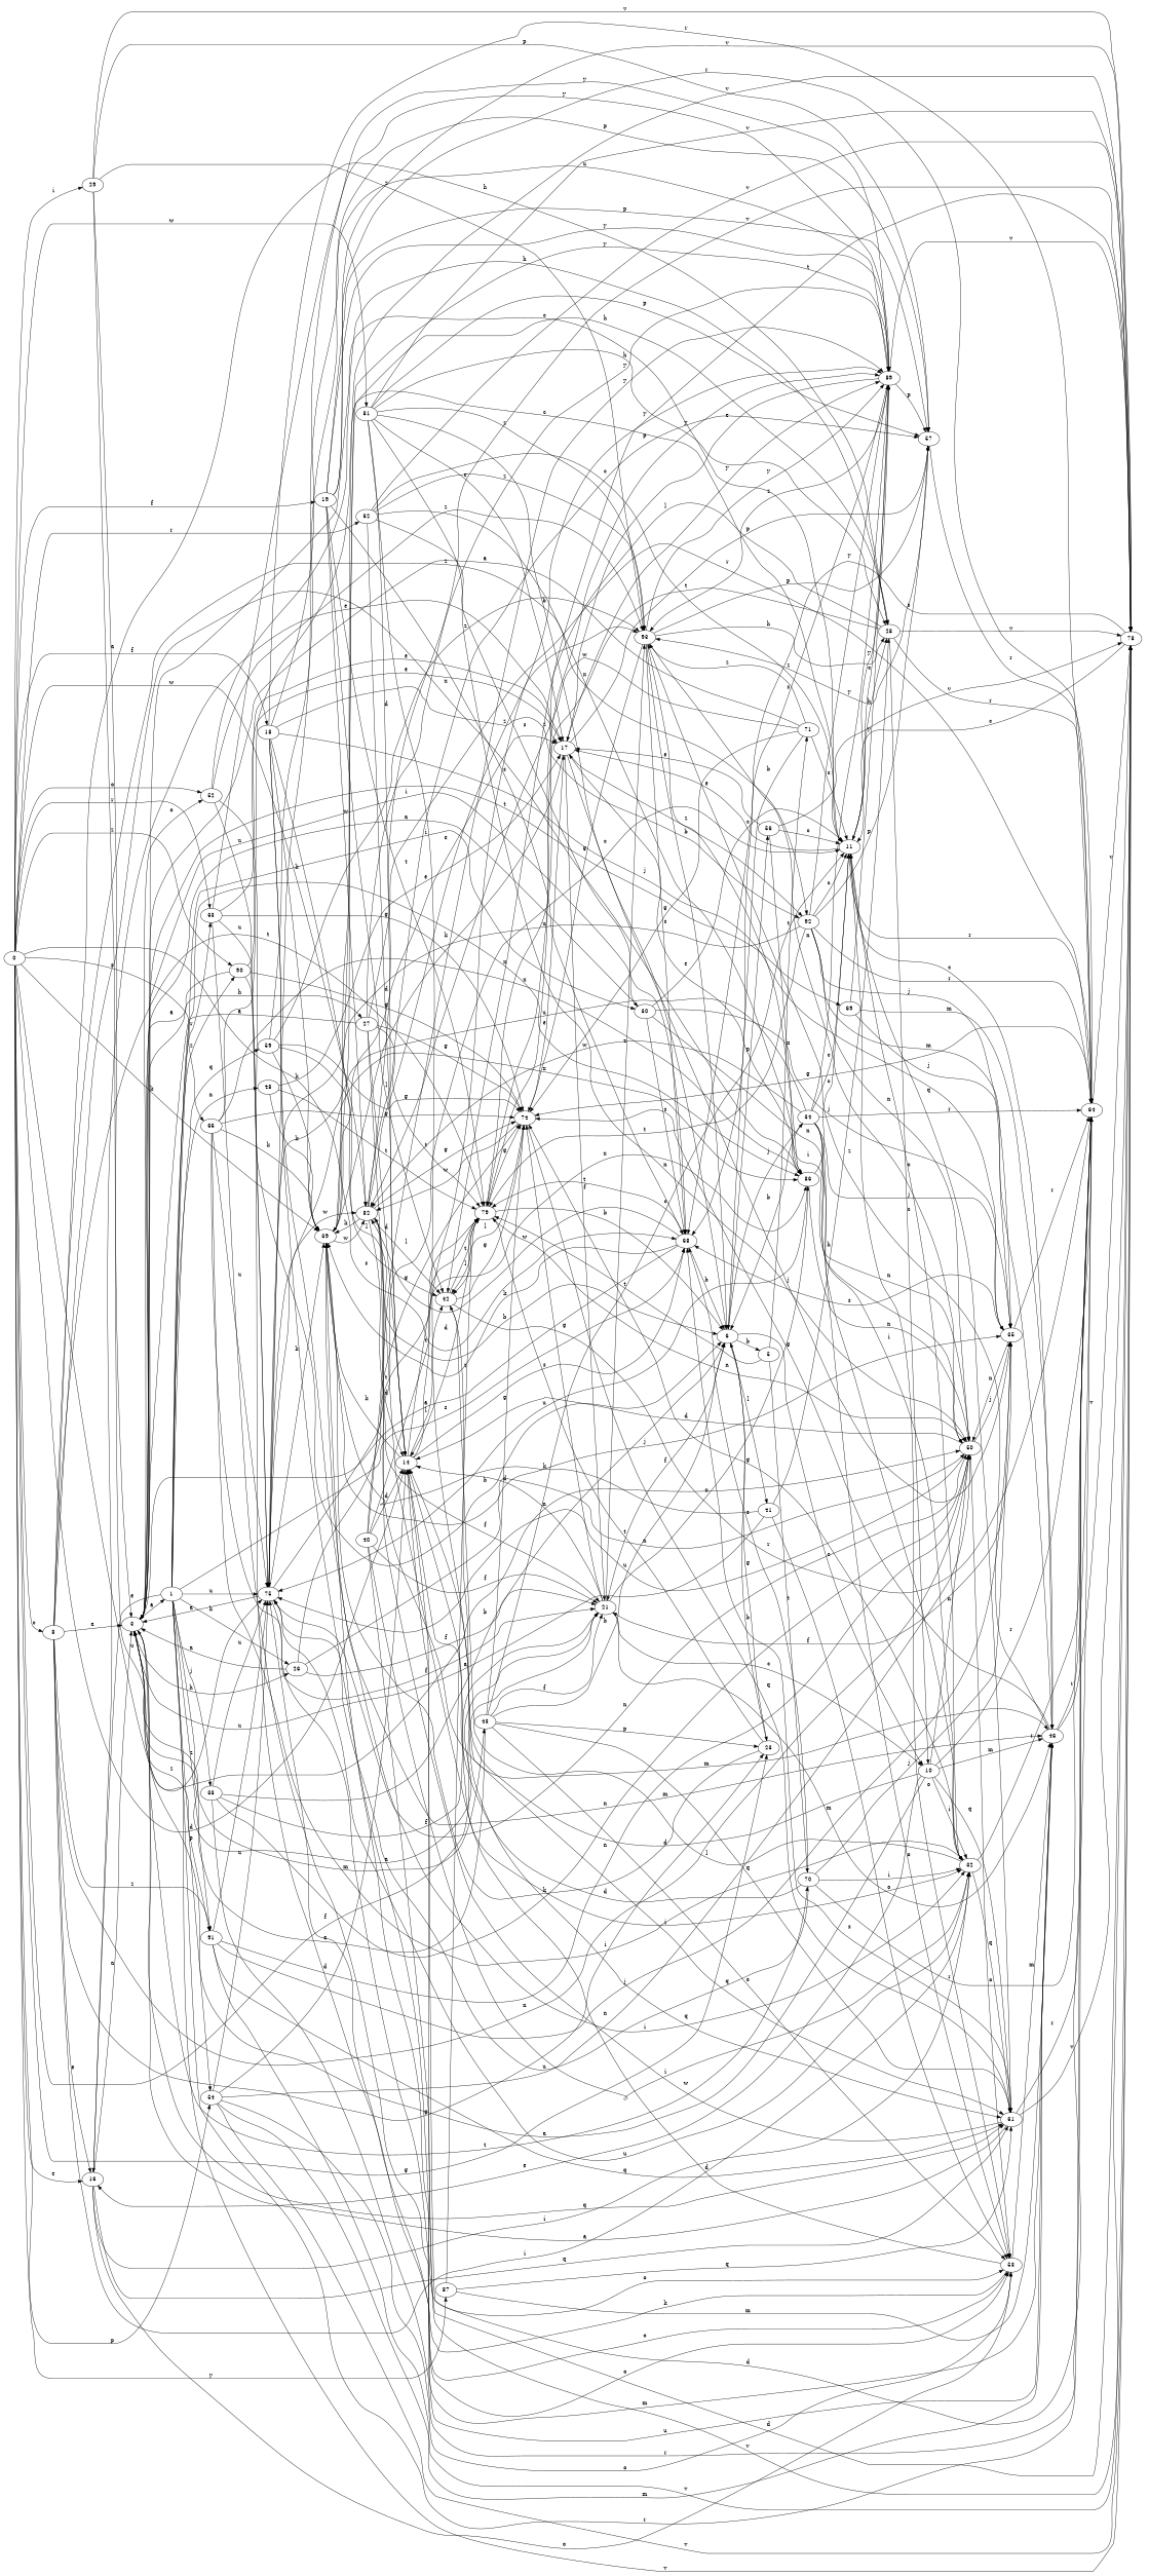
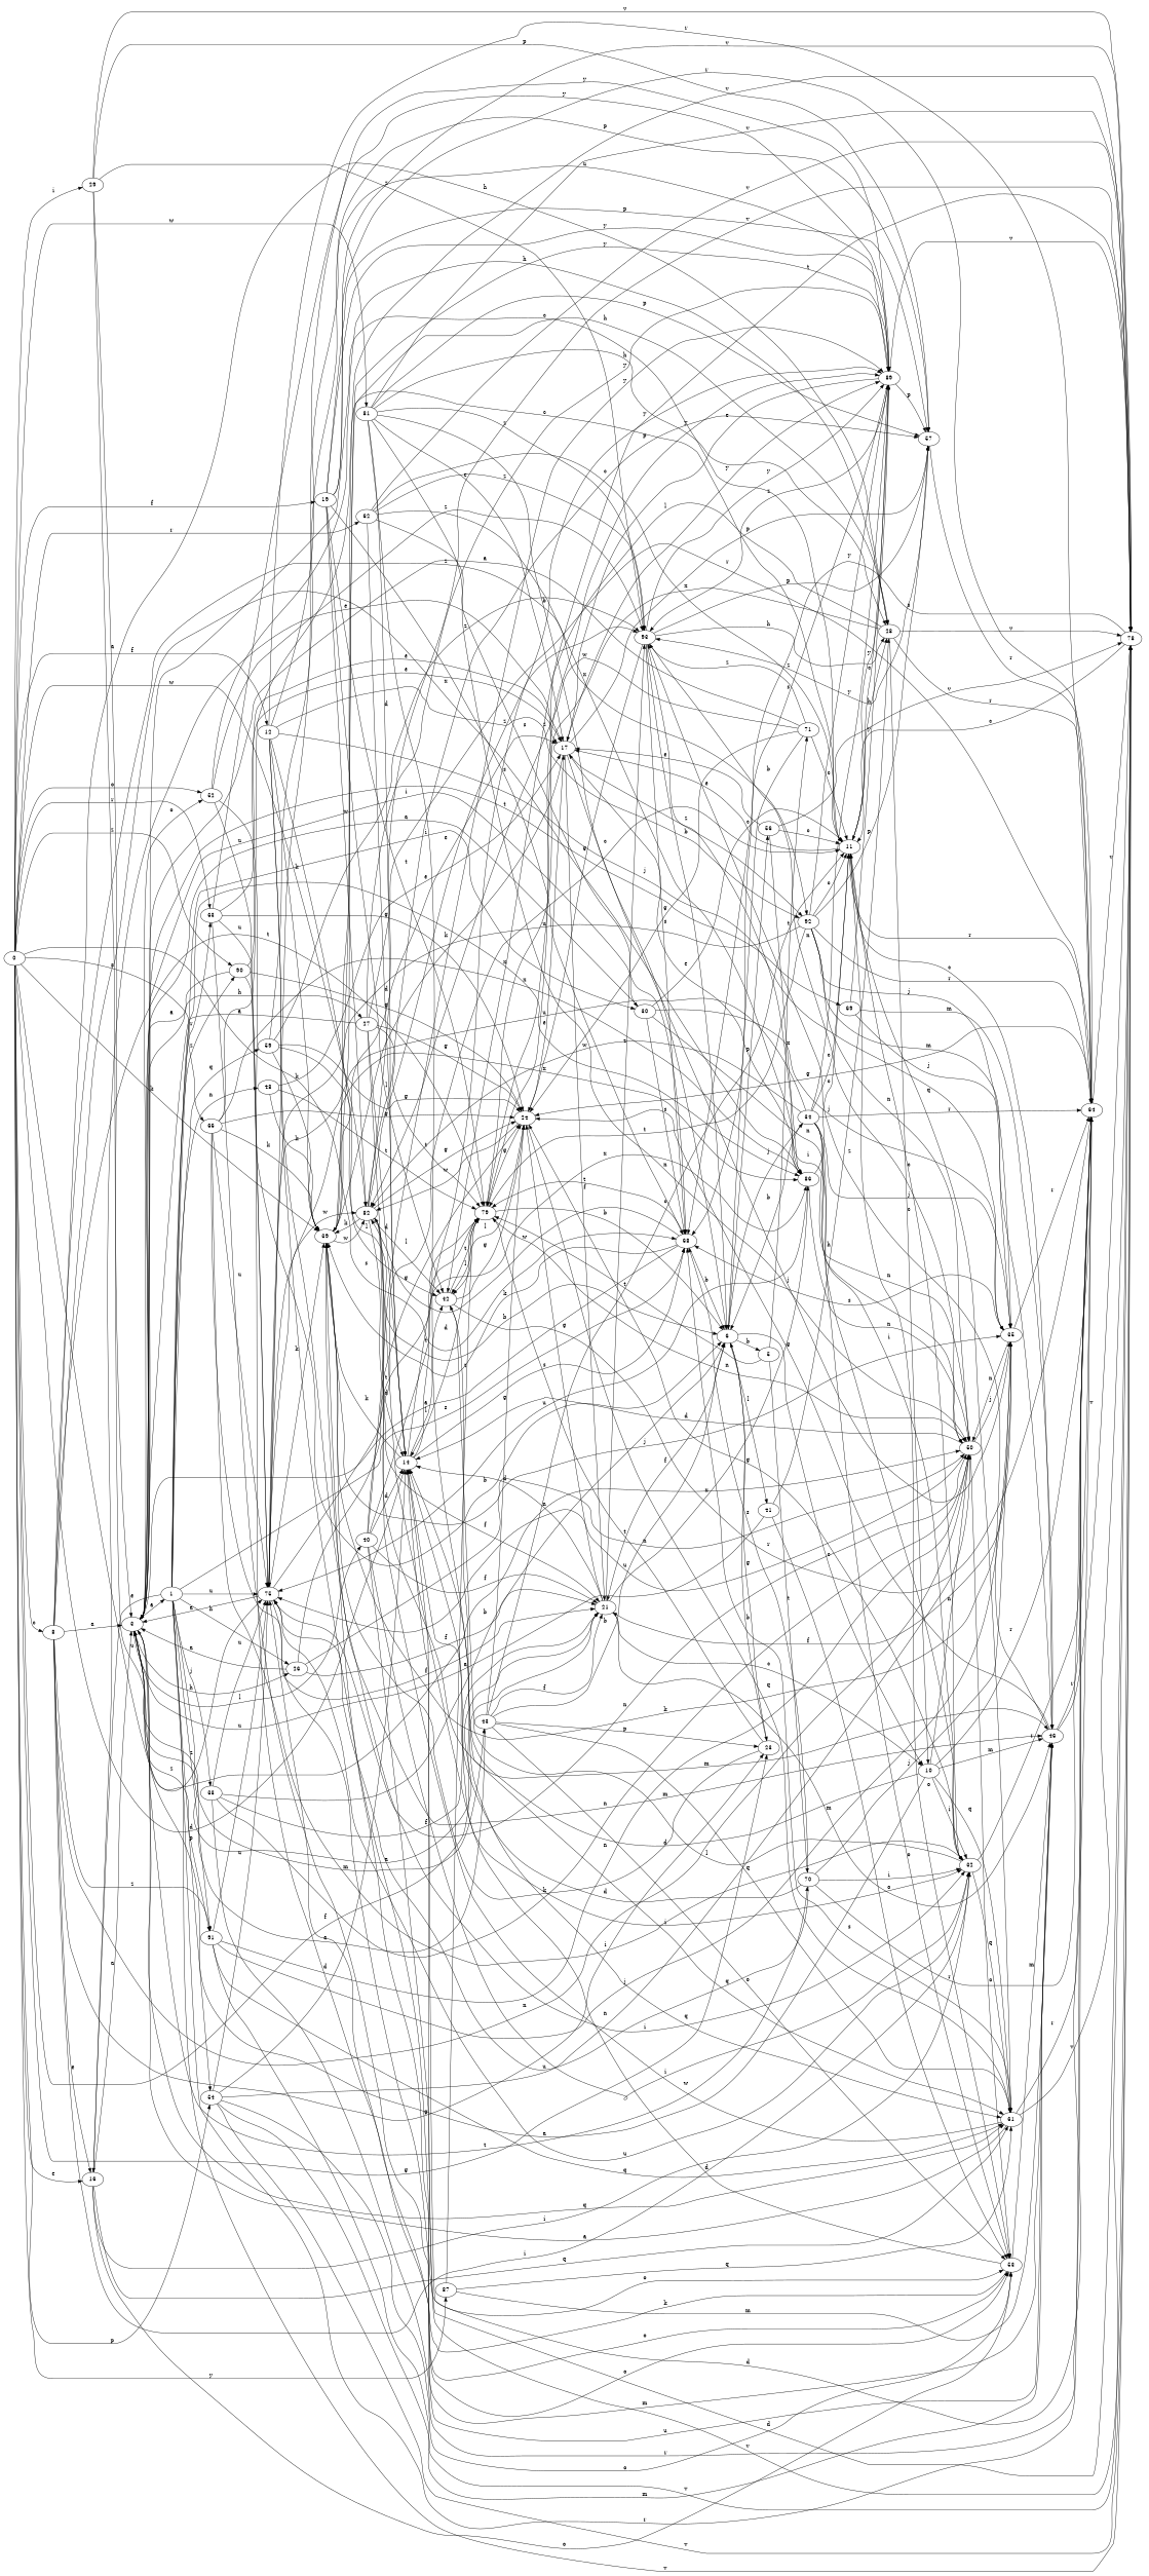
  strict digraph {
    rankdir=LR
    0
    8
    14
    16
-   18
+   18 [label=12]
    19
    21
    23
    29
    39
    52
    54
    62
    63
    66
    68
    75
    81
    82
    87
    90
    86
    91
    3
    28
    n26 [label=79]
    32
    50
    92
    89
    42
    61
    17
    53
    64
    6
    46
    35
    78
    57
    10
-   24 [label=74]
+   24
    93
    11
    1
    26
    30
    33
    43
    48
    59
    27
    40
    69
    70
    5
    71
    34
    41
    56
    0 -> 8 [label=c]
    0 -> 14 [label=d]
    0 -> 16 [label=e]
    0 -> 18 [label=f]
    0 -> 19 [label=f]
    0 -> 21 [label=f]
    0 -> 23 [label=g]
    0 -> 29 [label=i]
    0 -> 39 [label=k]
    0 -> 52 [label=o]
    0 -> 54 [label=p]
    0 -> 62 [label=r]
    0 -> 63 [label=r]
    0 -> 66 [label=s]
    0 -> 68 [label=s]
    0 -> 75 [label=u]
    0 -> 81 [label=w]
    0 -> 82 [label=w]
    0 -> 87 [label=y]
    0 -> 90 [label=z]
    8 -> 16 [label=e]
    8 -> 23 [label=g]
    8 -> 86 [label=x]
    8 -> 91 [label=z]
    8 -> 3 [label=a]
    8 -> 28 [label=h]
    8 -> n26 [label=t]
    8 -> 32 [label=i]
    8 -> 50 [label=n]
    8 -> 92 [label=z]
    14 -> 39 [label=k]
    14 -> 68 [label=s]
    14 -> 86 [label=x]
    14 -> 89 [label=y]
    14 -> 42 [label=l]
    16 -> 3 [label=a]
    16 -> 32 [label=i]
    16 -> 61 [label=q]
    16 -> 17 [label=e]
    16 -> 53 [label=o]
    18 -> 39 [label=k]
    18 -> 92 [label=z]
    18 -> 89 [label=y]
    18 -> 53 [label=o]
    18 -> 64 [label=r]
    18 -> 6 [label=b]
    18 -> 46 [label=m]
    18 -> 35 [label=j]
    19 -> 68 [label=s]
    19 -> 82 [label=w]
    19 -> n26 [label=t]
    19 -> 89 [label=y]
    19 -> 42 [label=l]
    19 -> 64 [label=r]
    19 -> 78 [label=v]
    19 -> 57 [label=p]
    21 -> 14 [label=d]
    21 -> 86 [label=x]
    21 -> 3 [label=a]
    21 -> 46 [label=m]
    21 -> 10 [label=c]
    21 -> 24 [label=g]
    21 -> 93 [label=z]
    23 -> 39 [label=k]
    23 -> n26 [label=t]
    23 -> 6 [label=b]
    29 -> 3 [label=a]
    29 -> 50 [label=n]
    29 -> 78 [label=v]
    29 -> 57 [label=p]
    29 -> 93 [label=z]
    39 -> 82 [label=w]
    39 -> 28 [label=h]
    39 -> 32 [label=i]
    39 -> 50 [label=n]
    39 -> 89 [label=y]
    39 -> 17 [label=e]
    39 -> 78 [label=v]
    52 -> 75 [label=u]
    52 -> 6 [label=b]
    52 -> 93 [label=z]
    52 -> 11 [label=c]
    54 -> 14 [label=d]
    54 -> 75 [label=u]
    54 -> 50 [label=n]
    54 -> 53 [label=o]
    54 -> 46 [label=m]
    54 -> 78 [label=v]
    62 -> 14 [label=d]
    62 -> 68 [label=s]
    62 -> 86 [label=x]
    62 -> 78 [label=v]
    62 -> 93 [label=z]
    62 -> 11 [label=c]
    63 -> 75 [label=u]
    63 -> 89 [label=y]
    63 -> 17 [label=e]
    63 -> 53 [label=o]
    63 -> 24 [label=g]
    66 -> 21 [label=f]
    66 -> 39 [label=k]
    66 -> 75 [label=u]
    66 -> 86 [label=x]
    66 -> 32 [label=i]
    66 -> 24 [label=g]
    66 -> 11 [label=c]
    68 -> 39 [label=k]
    68 -> 82 [label=w]
    68 -> 3 [label=a]
    68 -> n26 [label=t]
    68 -> 6 [label=b]
    75 -> 39 [label=k]
    75 -> 82 [label=w]
    75 -> 86 [label=x]
    75 -> 3 [label=a]
    75 -> 50 [label=n]
    75 -> 53 [label=o]
    75 -> 24 [label=g]
    81 -> 14 [label=d]
    81 -> 28 [label=h]
    81 -> 50 [label=n]
    81 -> 61 [label=q]
    81 -> 17 [label=e]
    81 -> 6 [label=b]
    81 -> 78 [label=v]
    81 -> 57 [label=p]
    81 -> 93 [label=z]
    82 -> 14 [label=d]
    82 -> 21 [label=f]
    82 -> 39 [label=k]
    82 -> 42 [label=l]
    82 -> 46 [label=m]
    82 -> 78 [label=v]
    82 -> 57 [label=p]
    82 -> 24 [label=g]
    82 -> 93 [label=z]
    87 -> n26 [label=t]
    87 -> 61 [label=q]
    87 -> 46 [label=m]
    90 -> 3 [label=a]
    90 -> 17 [label=e]
    90 -> 46 [label=m]
    90 -> 24 [label=g]
    86 -> 75 [label=u]
    86 -> 50 [label=n]
    86 -> 17 [label=e]
    86 -> 11 [label=c]
    91 -> 75 [label=u]
    91 -> 50 [label=n]
    91 -> 61 [label=q]
    91 -> 35 [label=j]
    91 -> 78 [label=v]
    3 -> 52 [label=o]
    3 -> 91 [label=z]
    3 -> 28 [label=h]
    3 -> 61 [label=q]
    3 -> 1 [label=a]
    3 -> 26 [label=h]
    3 -> 30 [label=i]
    3 -> 27 [label=h]
+   3 -> 40 [label=l]
    3 -> 69 [label=t]
    3 -> 70 [label=t]
-   28 -> n26 [label=t]
+   28 -> n26 [label=x]
    28 -> 42 [label=l]
    28 -> 64 [label=r]
    28 -> 78 [label=v]
    28 -> 10 [label=c]
    n26 -> 14 [label=d]
    n26 -> 50 [label=n]
    n26 -> 89 [label=y]
    n26 -> 42 [label=l]
    n26 -> 6 [label=b]
    n26 -> 24 [label=g]
    32 -> 75 [label=u]
    32 -> 42 [label=l]
    32 -> 61 [label=q]
    32 -> 64 [label=r]
    32 -> 24 [label=g]
    32 -> 11 [label=c]
    50 -> 14 [label=d]
    50 -> 75 [label=u]
    50 -> 53 [label=o]
    50 -> 35 [label=j]
    92 -> 75 [label=u]
    92 -> n26 [label=t]
    92 -> 50 [label=n]
    92 -> 89 [label=y]
    92 -> 64 [label=r]
    92 -> 46 [label=m]
    92 -> 35 [label=j]
    92 -> 57 [label=p]
    92 -> 11 [label=c]
    89 -> 68 [label=s]
    89 -> 75 [label=u]
    89 -> 17 [label=e]
    89 -> 78 [label=v]
    89 -> 57 [label=p]
    89 -> 93 [label=z]
    89 -> 11 [label=c]
    42 -> n26 [label=t]
    42 -> 61 [label=q]
    42 -> 64 [label=r]
    42 -> 24 [label=g]
    61 -> 68 [label=s]
    61 -> 82 [label=w]
    61 -> 3 [label=a]
    61 -> 64 [label=r]
    61 -> 78 [label=v]
    17 -> 21 [label=f]
    17 -> 39 [label=k]
    17 -> 92 [label=z]
    17 -> 89 [label=y]
    17 -> 35 [label=j]
    17 -> 57 [label=p]
    53 -> 14 [label=d]
    53 -> 39 [label=k]
    53 -> 46 [label=m]
    64 -> 14 [label=d]
    64 -> 78 [label=v]
    64 -> 24 [label=g]
    6 -> 21 [label=f]
    6 -> 23 [label=g]
    6 -> 10 [label=c]
    6 -> 5 [label=b]
    6 -> 34 [label=j]
    6 -> 41 [label=l]
    6 -> 56 [label=p]
    46 -> 75 [label=u]
    46 -> 64 [label=r]
    46 -> 78 [label=v]
    46 -> 24 [label=g]
    46 -> 93 [label=z]
    46 -> 11 [label=c]
    35 -> 21 [label=f]
-   41 -> 39 [label=k]
+   35 -> 39 [label=k]
    35 -> 68 [label=s]
    35 -> 50 [label=n]
    35 -> 64 [label=r]
    78 -> 14 [label=d]
    78 -> 68 [label=s]
    78 -> n26 [label=t]
    78 -> 11 [label=c]
    57 -> 64 [label=r]
    57 -> 93 [label=z]
    10 -> 14 [label=d]
-   10 -> 16 [label=e]
    10 -> 3 [label=a]
    10 -> 32 [label=i]
    10 -> 50 [label=n]
    10 -> 61 [label=q]
    10 -> 64 [label=r]
    10 -> 46 [label=m]
    24 -> 82 [label=w]
    24 -> 42 [label=l]
    24 -> 61 [label=q]
    24 -> 17 [label=e]
    93 -> 68 [label=s]
    93 -> 28 [label=h]
    93 -> 32 [label=i]
    93 -> 50 [label=n]
    93 -> 89 [label=y]
    93 -> 6 [label=b]
    93 -> 57 [label=p]
    93 -> 24 [label=g]
    11 -> 28 [label=h]
    11 -> 89 [label=y]
    11 -> 61 [label=q]
    11 -> 17 [label=e]
    11 -> 53 [label=o]
    11 -> 64 [label=r]
    1 -> 16 [label=e]
    1 -> 54 [label=p]
    1 -> 63 [label=r]
    1 -> 68 [label=s]
    1 -> 75 [label=u]
    1 -> 90 [label=z]
    1 -> 86 [label=x]
    1 -> 91 [label=z]
    1 -> 64 [label=r]
    1 -> 78 [label=v]
    1 -> 26 [label=h]
    1 -> 30 [label=i]
    1 -> 33 [label=j]
    1 -> 43 [label=m]
    1 -> 48 [label=n]
    1 -> 59 [label=q]
    26 -> 21 [label=f]
    26 -> 3 [label=a]
    26 -> n26 [label=t]
    26 -> 35 [label=j]
    30 -> 68 [label=s]
    30 -> 3 [label=a]
    30 -> 50 [label=n]
    30 -> 35 [label=j]
    30 -> 11 [label=c]
    33 -> 21 [label=f]
    33 -> 75 [label=u]
    33 -> 50 [label=n]
    33 -> 64 [label=r]
    33 -> 6 [label=b]
    43 -> 21 [label=f]
    43 -> 23 [label=p]
    43 -> 3 [label=a]
    43 -> 61 [label=q]
    43 -> 53 [label=o]
    43 -> 6 [label=b]
    43 -> 24 [label=g]
    43 -> 11 [label=c]
    48 -> 39 [label=k]
    48 -> n26 [label=t]
    48 -> 17 [label=e]
    59 -> 39 [label=k]
    59 -> 42 [label=l]
    59 -> 57 [label=p]
    59 -> 24 [label=g]
    59 -> 93 [label=z]
    27 -> 14 [label=d]
    27 -> 3 [label=a]
    27 -> n26 [label=t]
    27 -> 32 [label=i]
    27 -> 89 [label=y]
    27 -> 64 [label=r]
    27 -> 24 [label=g]
    40 -> 14 [label=d]
    40 -> 21 [label=f]
    40 -> n26 [label=t]
    40 -> 32 [label=i]
    40 -> 89 [label=y]
    40 -> 78 [label=v]
    40 -> 11 [label=c]
    69 -> 89 [label=y]
    69 -> 46 [label=m]
    69 -> 35 [label=j]
    70 -> 14 [label=d]
    70 -> 68 [label=s]
    70 -> 75 [label=u]
    70 -> 32 [label=i]
    70 -> 64 [label=r]
    70 -> 35 [label=j]
    5 -> n26 [label=t]
    5 -> 70 [label=t]
    5 -> 71 [label=t]
    71 -> 82 [label=w]
    71 -> 3 [label=a]
    71 -> 6 [label=b]
    71 -> 24 [label=g]
    71 -> 93 [label=z]
    71 -> 11 [label=c]
    34 -> 75 [label=u]
    34 -> 82 [label=w]
    34 -> 32 [label=i]
    34 -> 50 [label=n]
    34 -> 89 [label=y]
    34 -> 53 [label=o]
    34 -> 64 [label=r]
    34 -> 6 [label=b]
    34 -> 35 [label=j]
    34 -> 11 [label=c]
    41 -> 3 [label=a]
    41 -> 28 [label=h]
    41 -> 53 [label=o]
    56 -> 86 [label=x]
    56 -> 17 [label=e]
    56 -> 78 [label=v]
    56 -> 11 [label=c]
  }
